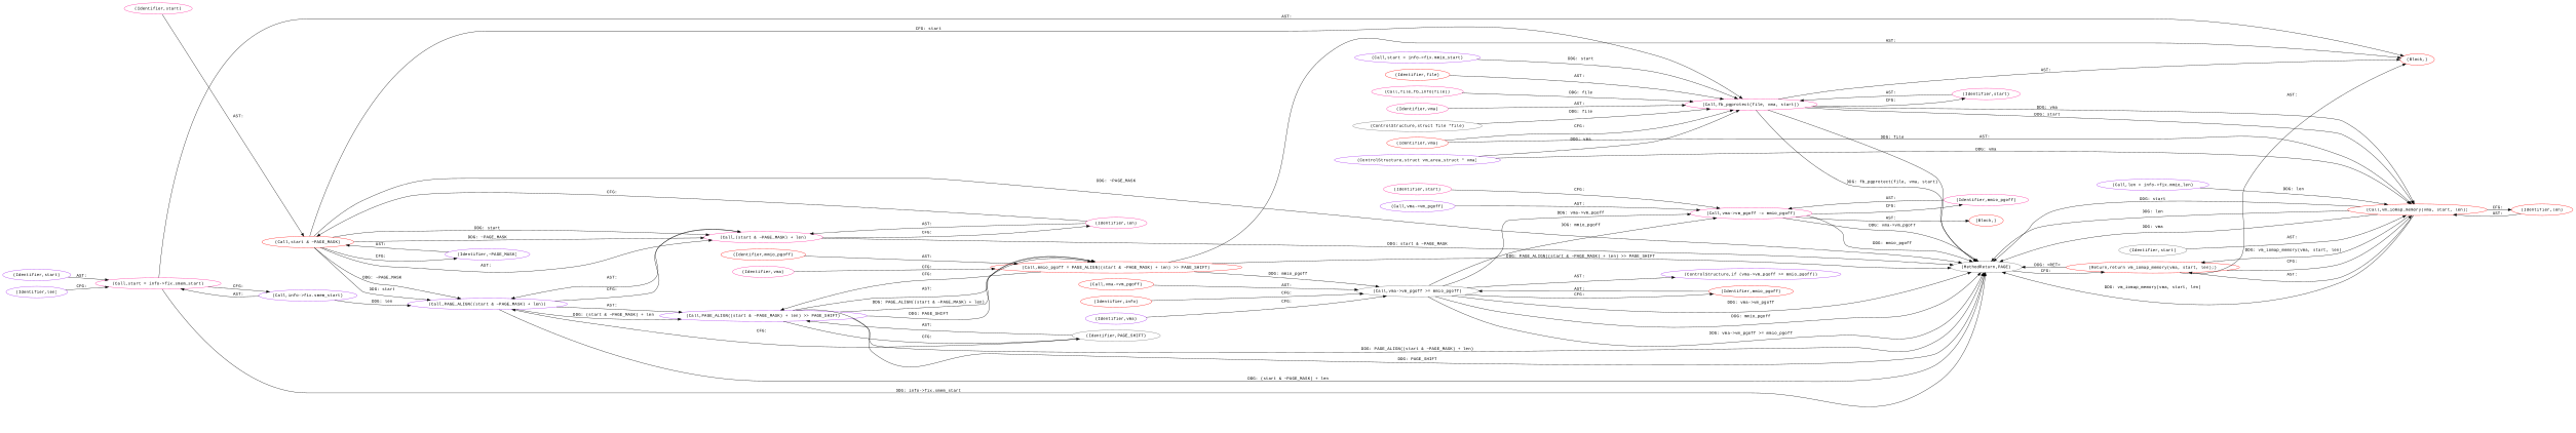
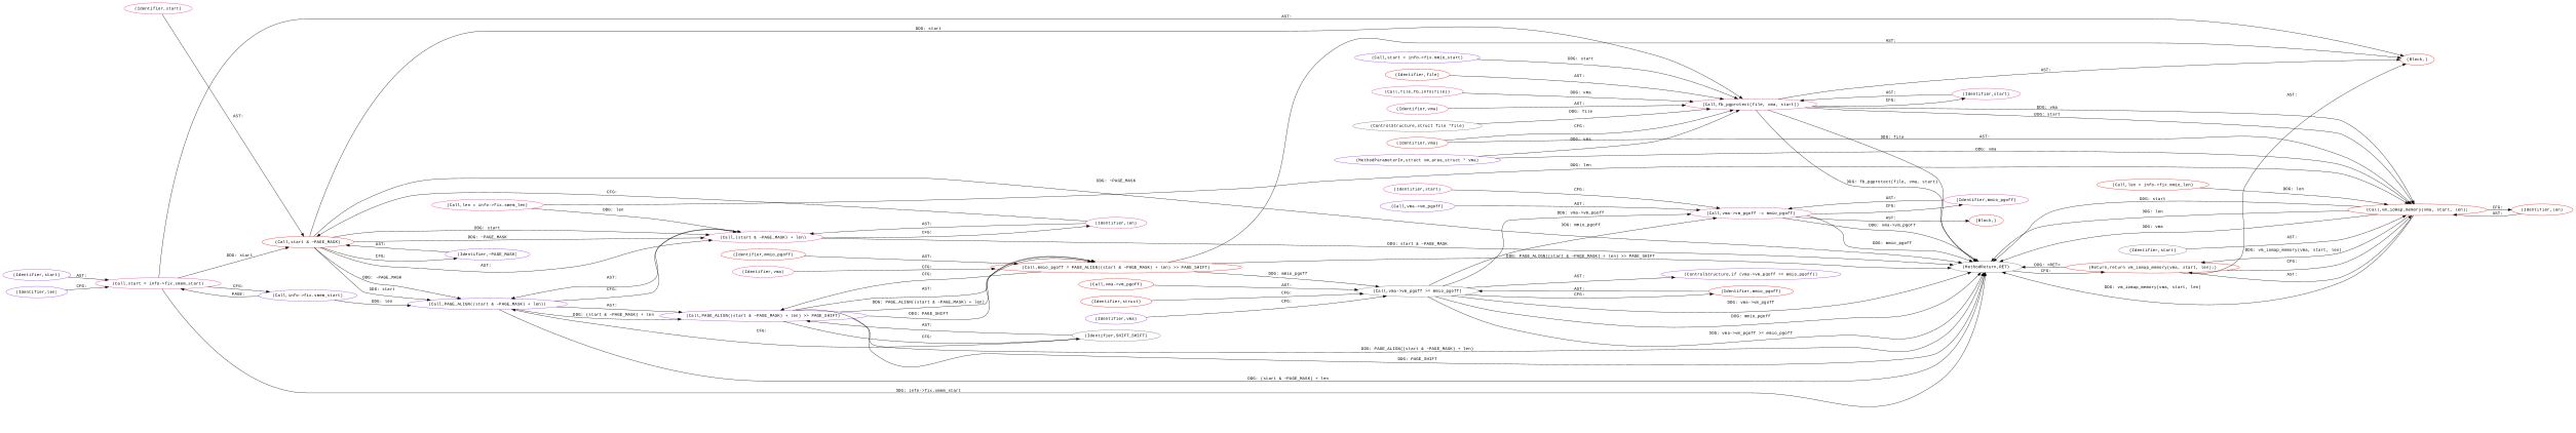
  digraph {
    fontname="Liberation Mono"
    rankdir=LR
    node [color=deeppink fontname="Liberation Mono"]
    edge [fontname="Liberation Mono"]
    n1 [label="(Call,start = info->fix.smem_start)"]
    n2 [color=red label="(Call,start & ~PAGE_MASK)"]
-   n3 [color=gray40 label="(MethodReturn,PAGE)"]
+   n3 [color=gray40 label="(MethodReturn,RET)"]
    n4 [color=red label="(Block,)"]
    n5 [color=purple label="(Call,info->fix.smem_start)"]
    n6 [color=purple label="(Call,PAGE_ALIGN((start & ~PAGE_MASK) + len))"]
    n7 [label="(Call,(start & ~PAGE_MASK) + len)"]
    n8 [label="(Call,fb_pgprotect(file, vma, start))"]
    n9 [color=purple label="(Identifier,~PAGE_MASK)"]
    n10 [color=red label="(Return,return vm_iomap_memory(vma, start, len);)"]
    n11 [color=purple label="(Call,PAGE_ALIGN((start & ~PAGE_MASK) + len) >> PAGE_SHIFT)"]
    n12 [label="(Identifier,len)"]
    n13 [color=red label="(Call,vm_iomap_memory(vma, start, len))"]
    n14 [label="(Identifier,start)"]
    n15 [color=red label="(Call,mmio_pgoff = PAGE_ALIGN((start & ~PAGE_MASK) + len) >> PAGE_SHIFT)"]
-   n16 [color=gray40 label="(Identifier,PAGE_SHIFT)"]
+   n16 [color=gray40 label="(Identifier,SHIFT_SHIFT)"]
    n17 [color=gray40 label="(Call,vma->vm_pgoff >= mmio_pgoff)"]
    n18 [label="(Call,vma->vm_pgoff -= mmio_pgoff)"]
    n19 [color=purple label="(ControlStructure,if (vma->vm_pgoff >= mmio_pgoff))"]
    n20 [color=red label="(Identifier,mmio_pgoff)"]
    n21 [label="(Identifier,mmio_pgoff)"]
    n22 [color=red label="(Block,)"]
    n23 [color=red label="(Identifier,len)"]
    n24 [color=purple label="(Call,start = info->fix.mmio_start)"]
    n25 [color=purple label="(Identifier,start)"]
    n26 [color=red label="(Identifier,mmio_pgoff)"]
    n27 [color=gray40 label="(Identifier,start)"]
    n28 [label="(Identifier,start)"]
    n29 [color=red label="(Identifier,file)"]
    n30 [label="(Call,file_fb_info(file))"]
    n31 [color=purple label="(Identifier,len)"]
    n32 [color=purple label="(Identifier,vma)"]
    n33 [label="(Identifier,vma)"]
    n34 [color=red label="(Call,vma->vm_pgoff)"]
+   n35 [label="(Call,len = info->fix.smem_len)"]
    n36 [label="(Identifier,vma)"]
    n37 [color=purple label="(Call,vma->vm_pgoff)"]
-   n38 [color=red label="(Identifier,info)"]
+   n38 [color=red label="(Identifier,struct)"]
    n39 [label="(Identifier,start)"]
    n40 [color=red label="(Identifier,vma)"]
-   n41 [color=purple label="(ControlStructure,struct vm_area_struct * vma)"]
+   n41 [color=purple label="(MethodParameterIn,struct vm_area_struct * vma)"]
    n42 [color=gray40 label="(ControlStructure,struct file *file)"]
-   n43 [color=purple label="(Call,len = info->fix.mmio_len)"]
+   n43 [color=red label="(Call,len = info->fix.mmio_len)"]
+   n1 -> n2 [label="DDG: start"]
    n1 -> n3 [label="DDG: info->fix.smem_start"]
    n1 -> n4 [label="AST: "]
    n1 -> n5 [label="CFG: "]
    n2 -> n3 [label="DDG: ~PAGE_MASK"]
    n2 -> n6 [label="DDG: start"]
    n2 -> n6 [label="DDG: ~PAGE_MASK"]
    n2 -> n7 [label="AST: "]
    n2 -> n7 [label="DDG: start"]
    n2 -> n7 [label="DDG: ~PAGE_MASK"]
-   n2 -> n8 [label="CFG: start"]
+   n2 -> n8 [label="DDG: start"]
    n2 -> n9 [label="CFG: "]
    n3 -> n10 [label="CFG: "]
-   n5 -> n1 [label="AST: "]
+   n5 -> n1 [label="PAGE: "]
    n5 -> n6 [label="DDG: len"]
    n6 -> n3 [label="DDG: (start & ~PAGE_MASK) + len"]
    n6 -> n7 [label="CFG: "]
    n6 -> n11 [label="AST: "]
    n6 -> n11 [label="DDG: (start & ~PAGE_MASK) + len"]
    n7 -> n3 [label="DDG: start & ~PAGE_MASK"]
    n7 -> n6 [label="AST: "]
    n7 -> n12 [label="CFG: "]
    n8 -> n3 [label="DDG: fb_pgprotect(file, vma, start)"]
    n8 -> n3 [label="DDG: file"]
    n8 -> n4 [label="AST: "]
    n8 -> n13 [label="DDG: vma"]
    n8 -> n13 [label="DDG: start"]
    n8 -> n14 [label="CFG: "]
    n9 -> n2 [label="AST: "]
    n10 -> n3 [label="DDG: <RET>"]
    n10 -> n4 [label="AST: "]
    n10 -> n13 [label="CFG: "]
    n11 -> n3 [label="DDG: PAGE_ALIGN((start & ~PAGE_MASK) + len)"]
    n11 -> n3 [label="DDG: PAGE_SHIFT"]
    n11 -> n15 [label="AST: "]
    n11 -> n15 [label="DDG: PAGE_ALIGN((start & ~PAGE_MASK) + len)"]
    n11 -> n15 [label="DDG: PAGE_SHIFT"]
    n11 -> n16 [label="CFG: "]
    n12 -> n2 [label="CFG: "]
    n12 -> n7 [label="AST: "]
    n13 -> n3 [label="DDG: len"]
    n13 -> n3 [label="DDG: vma"]
    n13 -> n3 [label="DDG: vm_iomap_memory(vma, start, len)"]
    n13 -> n3 [label="DDG: start"]
    n13 -> n10 [label="AST: "]
    n13 -> n10 [label="DDG: vm_iomap_memory(vma, start, len)"]
    n13 -> n23 [label="CFG: "]
    n14 -> n8 [label="AST: "]
    n15 -> n3 [label="DDG: PAGE_ALIGN((start & ~PAGE_MASK) + len) >> PAGE_SHIFT"]
    n15 -> n4 [label="AST: "]
    n15 -> n11 [label="CFG: "]
    n15 -> n17 [label="DDG: mmio_pgoff"]
    n16 -> n6 [label="CFG: "]
    n16 -> n11 [label="AST: "]
    n17 -> n3 [label="DDG: vma->vm_pgoff >= mmio_pgoff"]
    n17 -> n3 [label="DDG: vma->vm_pgoff"]
    n17 -> n3 [label="DDG: mmio_pgoff"]
    n17 -> n18 [label="DDG: mmio_pgoff"]
    n17 -> n18 [label="DDG: vma->vm_pgoff"]
    n17 -> n19 [label="AST: "]
    n17 -> n20 [label="CFG: "]
    n18 -> n3 [label="DDG: vma->vm_pgoff"]
    n18 -> n3 [label="DDG: mmio_pgoff"]
    n18 -> n21 [label="CFG: "]
    n18 -> n22 [label="AST: "]
    n20 -> n17 [label="AST: "]
    n21 -> n18 [label="AST: "]
    n23 -> n13 [label="AST: "]
    n24 -> n8 [label="DDG: start"]
    n25 -> n1 [label="AST: "]
    n26 -> n15 [label="AST: "]
    n27 -> n13 [label="AST: "]
    n28 -> n2 [label="AST: "]
    n29 -> n8 [label="AST: "]
-   n30 -> n8 [label="DDG: file"]
+   n30 -> n8 [label="DDG: vma"]
    n31 -> n1 [label="CFG: "]
    n32 -> n17 [label="CFG: "]
    n33 -> n15 [label="CFG: "]
    n34 -> n17 [label="AST: "]
+   n35 -> n7 [label="DDG: len"]
+   n35 -> n13 [label="DDG: len"]
    n36 -> n8 [label="AST: "]
    n37 -> n18 [label="AST: "]
    n38 -> n17 [label="CFG: "]
    n39 -> n18 [label="CFG: "]
    n40 -> n8 [label="CFG: "]
    n40 -> n13 [label="AST: "]
    n41 -> n8 [label="DDG: vma"]
    n41 -> n13 [label="DDG: vma"]
    n42 -> n8 [label="DDG: file"]
    n43 -> n13 [label="DDG: len"]
  }
